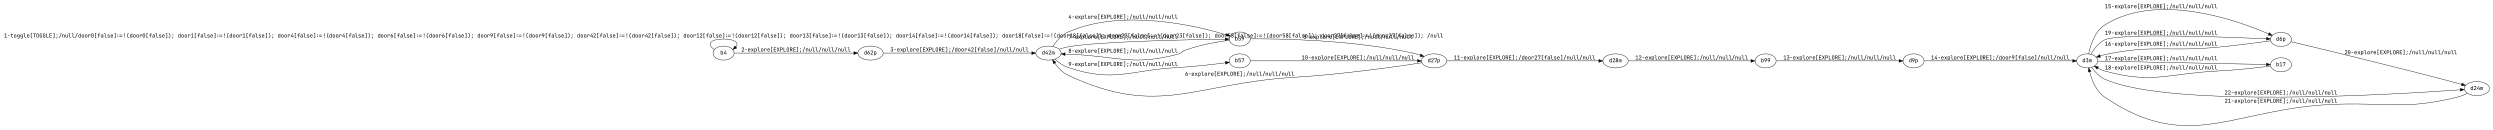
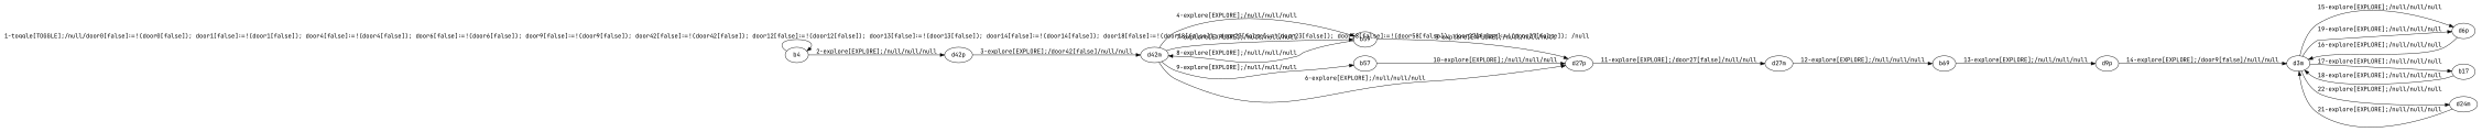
  digraph {
    fontname="JetBrains Mono"
    rankdir=LR
    node [fontname="JetBrains Mono"]
    edge [fontname="JetBrains Mono"]
    n1 [label=b4]
-   d42p [label=d62p]
+   d42p
    d42m
    b59
    b57
    d27p
-   d27m [label=d28m]
-   b99
+   d27m
+   b99 [label=b69]
    d9p
    n10 [label=d3m]
    d6p
    b17
    d24m
    n1 -> n1 [label="1-toggle[TOGGLE];/null/door0[false]:=!(door0[false]); door1[false]:=!(door1[false]); door4[false]:=!(door4[false]); door6[false]:=!(door6[false]); door9[false]:=!(door9[false]); door42[false]:=!(door42[false]); door12[false]:=!(door12[false]); door13[false]:=!(door13[false]); door14[false]:=!(door14[false]); door18[false]:=!(door18[false]); door23[false]:=!(door23[false]); door58[false]:=!(door58[false]); door27[false]:=!(door27[false]); /null"]
    n1 -> d42p [label="2-explore[EXPLORE];/null/null/null"]
    d42p -> d42m [label="3-explore[EXPLORE];/door42[false]/null/null"]
    d42m -> b59 [label="4-explore[EXPLORE];/null/null/null"]
    d42m -> b59 [label="7-explore[EXPLORE];/null/null/null"]
    d42m -> b57 [label="9-explore[EXPLORE];/null/null/null"]
    b59 -> d42m [label="8-explore[EXPLORE];/null/null/null"]
    b59 -> d27p [label="5-explore[EXPLORE];/null/null/null"]
    b57 -> d27p [label="10-explore[EXPLORE];/null/null/null"]
-   d27p -> d42m [label="6-explore[EXPLORE];/null/null/null"]
+   d42m -> d27p [label="6-explore[EXPLORE];/null/null/null"]
    d27p -> d27m [label="11-explore[EXPLORE];/door27[false]/null/null"]
    d27m -> b99 [label="12-explore[EXPLORE];/null/null/null"]
    b99 -> d9p [label="13-explore[EXPLORE];/null/null/null"]
    d9p -> n10 [label="14-explore[EXPLORE];/door9[false]/null/null"]
    n10 -> d6p [label="15-explore[EXPLORE];/null/null/null"]
    n10 -> d6p [label="19-explore[EXPLORE];/null/null/null"]
    n10 -> b17 [label="17-explore[EXPLORE];/null/null/null"]
    n10 -> d24m [label="22-explore[EXPLORE];/null/null/null"]
    d6p -> n10 [label="16-explore[EXPLORE];/null/null/null"]
-   d6p -> d24m [label="20-explore[EXPLORE];/null/null/null"]
    b17 -> n10 [label="18-explore[EXPLORE];/null/null/null"]
    d24m -> n10 [label="21-explore[EXPLORE];/null/null/null"]
  }
